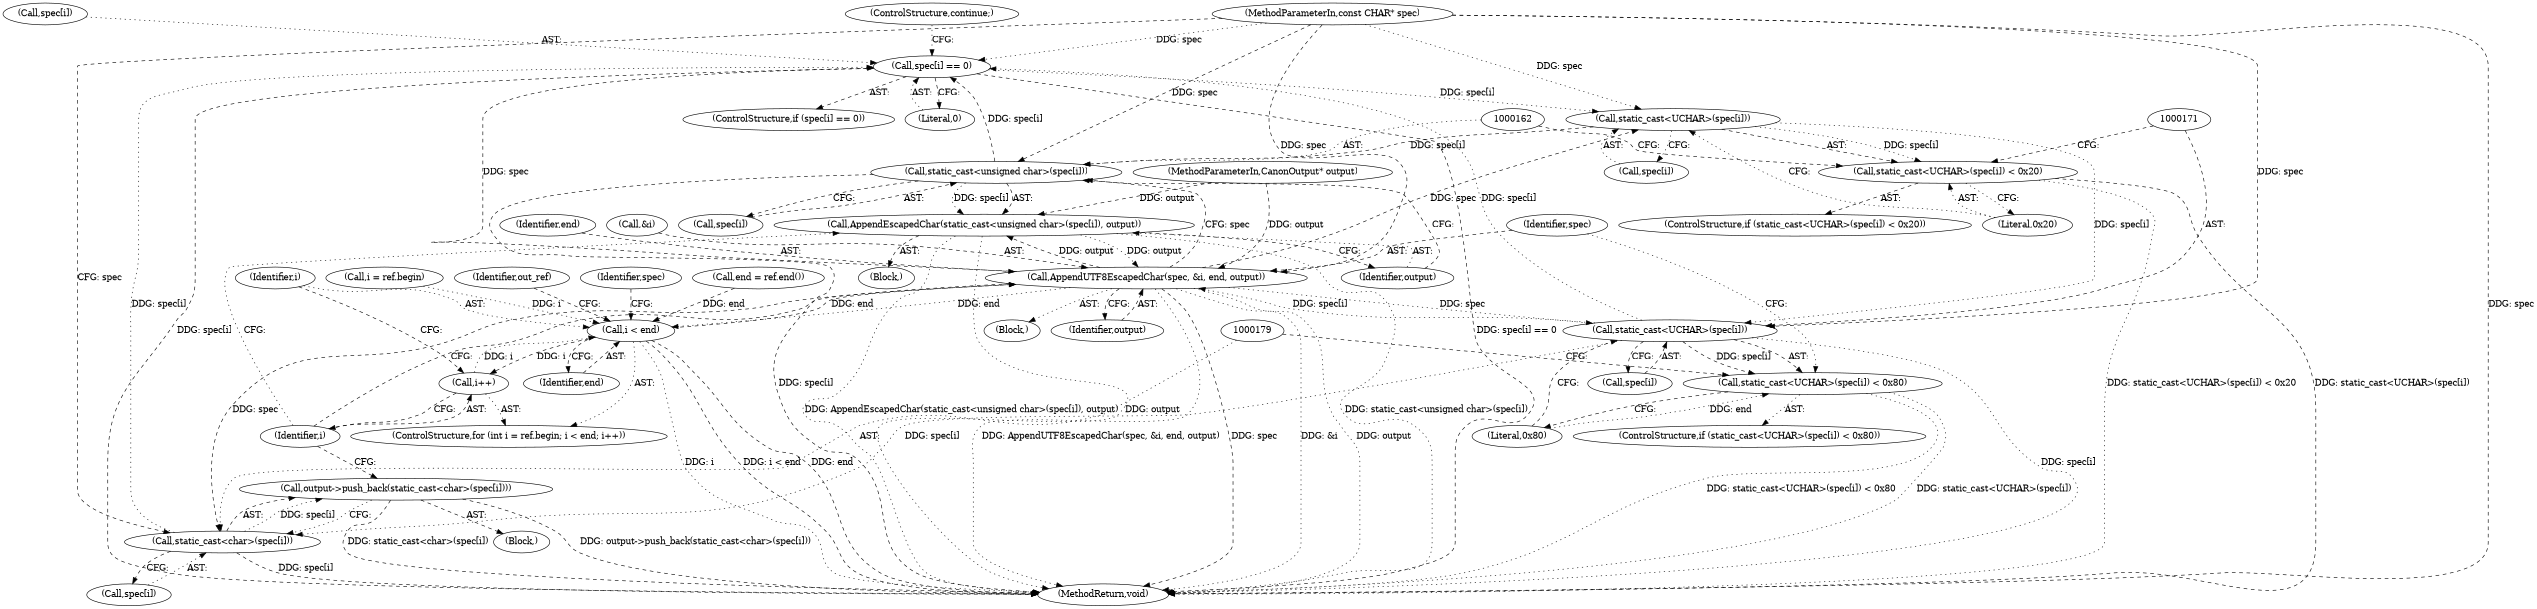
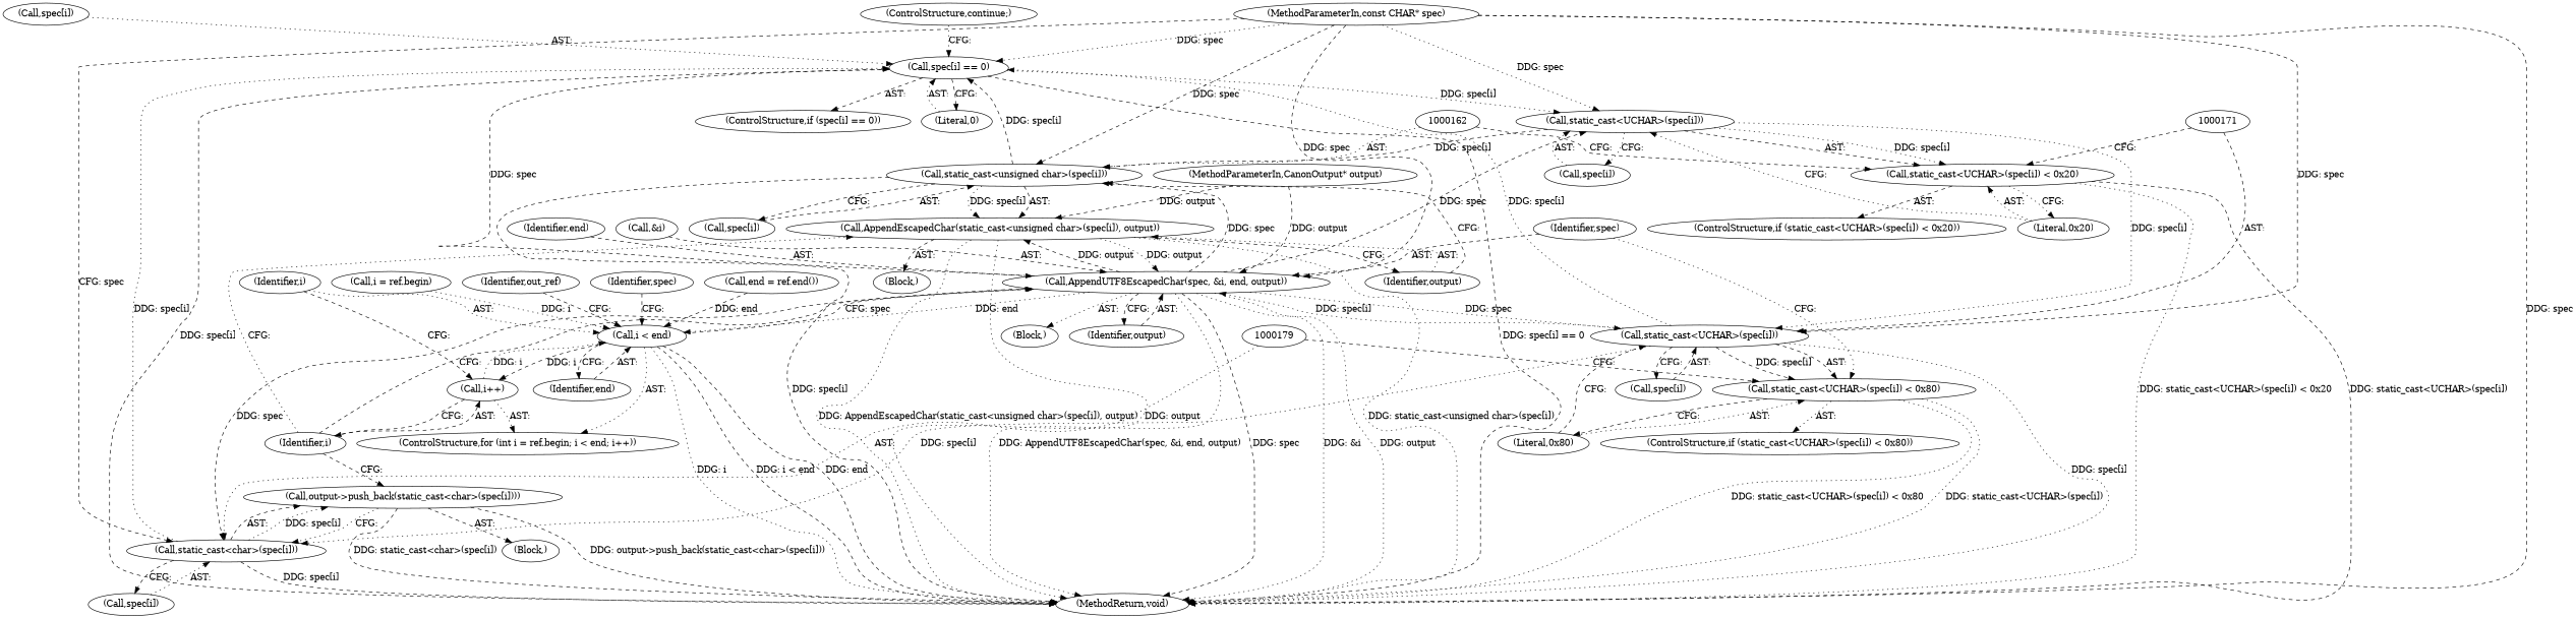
  digraph {
    edge [style=dashed]
    n1 [label="(MethodParameterIn,const CHAR* spec)"]
    n2 [label="(Call,spec[i] == 0)"]
    n3 [label="(Call,static_cast<UCHAR>(spec[i]))"]
    n4 [label="(Call,static_cast<unsigned char>(spec[i]))"]
    n5 [label="(Call,AppendUTF8EscapedChar(spec, &i, end, output))"]
    n6 [label="(Call,static_cast<UCHAR>(spec[i]))"]
    n7 [label="(Call,static_cast<char>(spec[i]))"]
    n8 [label="(MethodReturn,void)"]
    n9 [label="(ControlStructure,if (spec[i] == 0))"]
    n10 [label="(Literal,0)"]
    n11 [label="(Call,static_cast<UCHAR>(spec[i]) < 0x20)"]
    n12 [label="(Call,spec[i])"]
    n13 [label="(Call,AppendEscapedChar(static_cast<unsigned char>(spec[i]), output))"]
    n14 [label="(Call,spec[i])"]
    n15 [label="(Call,i < end)"]
    n16 [label="(Block,)"]
    n17 [label="(Identifier,output)"]
    n18 [label="(Call,static_cast<UCHAR>(spec[i]) < 0x80)"]
    n19 [label="(Call,spec[i])"]
    n20 [label="(Call,output->push_back(static_cast<char>(spec[i])))"]
    n21 [label="(Call,spec[i])"]
    n22 [label="(ControlStructure,if (static_cast<UCHAR>(spec[i]) < 0x20))"]
    n23 [label="(Literal,0x20)"]
    n24 [label="(Block,)"]
    n25 [label="(Identifier,output)"]
    n26 [label="(Call,i++)"]
    n27 [label="(Identifier,end)"]
    n28 [label="(ControlStructure,for (int i = ref.begin; i < end; i++))"]
    n29 [label="(Identifier,i)"]
    n30 [label="(Literal,0x80)"]
    n31 [label="(ControlStructure,if (static_cast<UCHAR>(spec[i]) < 0x80))"]
    n32 [label="(Block,)"]
    n33 [label="(Identifier,spec)"]
    n34 [label="(Call,spec[i])"]
    n35 [label="(Call,i = ref.begin)"]
    n36 [label="(MethodParameterIn,CanonOutput* output)"]
    n37 [label="(Identifier,i)"]
    n38 [label="(Identifier,out_ref)"]
    n39 [label="(Identifier,end)"]
    n40 [label="(Identifier,spec)"]
    n41 [label="(Call,end = ref.end())"]
    n42 [label="(ControlStructure,continue;)"]
    n43 [label="(Call,&i)"]
    1000162
    1000171
    1000179
    n1 -> n2 [label="DDG: spec" style=dotted]
    n1 -> n3 [label="DDG: spec" style=dotted]
    n1 -> n4 [label="DDG: spec"]
    n1 -> n5 [label="DDG: spec"]
    n1 -> n6 [label="DDG: spec"]
    n1 -> n7 [label="CFG: spec"]
    n1 -> n8 [label="DDG: spec"]
    n2 -> n3 [label="DDG: spec[i]" style=dotted]
    n2 -> n8 [label="DDG: spec[i]"]
    n2 -> n8 [label="DDG: spec[i] == 0"]
    n2 -> n9 [label="AST: "]
    n2 -> n10 [label="CFG: "]
    n3 -> n4 [label="DDG: spec[i]"]
    n3 -> n6 [label="DDG: spec[i]" style=dotted]
    n3 -> n11 [label="AST: "]
    n3 -> n11 [label="DDG: spec[i]" style=dotted]
    n3 -> n12 [label="CFG: " style=dotted]
    n4 -> n2 [label="DDG: spec[i]"]
    n4 -> n8 [label="DDG: spec[i]"]
    n4 -> n13 [label="AST: "]
    n4 -> n13 [label="DDG: spec[i]" style=dotted]
    n4 -> n14 [label="CFG: "]
    n5 -> n2 [label="DDG: spec"]
    n5 -> n3 [label="DDG: spec"]
-   n5 -> n4 [label="CFG: spec"]
+   n5 -> n4 [label="DDG: spec"]
    n5 -> n6 [label="DDG: spec" style=dotted]
    n5 -> n7 [label="DDG: spec"]
    n5 -> n8 [label="DDG: AppendUTF8EscapedChar(spec, &i, end, output)" style=dotted]
    n5 -> n8 [label="DDG: spec"]
    n5 -> n8 [label="DDG: &i" style=dotted]
    n5 -> n8 [label="DDG: output" style=dotted]
    n5 -> n13 [label="DDG: output"]
    n5 -> n15 [label="DDG: end" style=dotted]
    n5 -> n16 [label="AST: " style=dotted]
    n5 -> n17 [label="CFG: "]
    n6 -> n2 [label="DDG: spec[i]" style=dotted]
    n6 -> n5 [label="DDG: spec[i]" style=dotted]
    n6 -> n7 [label="DDG: spec[i]" style=dotted]
    n6 -> n8 [label="DDG: spec[i]" style=dotted]
    n6 -> n18 [label="AST: "]
    n6 -> n18 [label="DDG: spec[i]"]
    n6 -> n19 [label="CFG: "]
    n7 -> n2 [label="DDG: spec[i]" style=dotted]
    n7 -> n8 [label="DDG: spec[i]"]
    n7 -> n20 [label="AST: "]
    n7 -> n20 [label="DDG: spec[i]" style=dotted]
    n7 -> n21 [label="CFG: "]
    n10 -> n2 [label="AST: " style=dotted]
    n11 -> n8 [label="DDG: static_cast<UCHAR>(spec[i])"]
    n11 -> n8 [label="DDG: static_cast<UCHAR>(spec[i]) < 0x20" style=dotted]
    n11 -> n22 [label="AST: "]
    n11 -> n23 [label="CFG: " style=dotted]
    n12 -> n3 [label="AST: " style=dotted]
    n13 -> n5 [label="DDG: output" style=dotted]
    n13 -> n8 [label="DDG: AppendEscapedChar(static_cast<unsigned char>(spec[i]), output)" style=dotted]
    n13 -> n8 [label="DDG: output" style=dotted]
    n13 -> n8 [label="DDG: static_cast<unsigned char>(spec[i])" style=dotted]
    n13 -> n24 [label="AST: "]
    n13 -> n25 [label="CFG: "]
    n14 -> n4 [label="AST: "]
-   n15 -> n5 [label="DDG: end"]
+   n15 -> n5 [label="CFG: spec"]
    n15 -> n8 [label="DDG: i" style=dotted]
    n15 -> n8 [label="DDG: i < end"]
    n15 -> n8 [label="DDG: end"]
    n15 -> n26 [label="DDG: i"]
    n15 -> n27 [label="CFG: "]
    n15 -> n28 [label="AST: " style=dotted]
    n17 -> n5 [label="AST: "]
    n18 -> n8 [label="DDG: static_cast<UCHAR>(spec[i]) < 0x80" style=dotted]
    n18 -> n8 [label="DDG: static_cast<UCHAR>(spec[i])" style=dotted]
    n18 -> n30 [label="CFG: "]
    n18 -> n31 [label="AST: " style=dotted]
    n19 -> n6 [label="AST: "]
    n20 -> n7 [label="CFG: " style=dotted]
    n20 -> n8 [label="DDG: static_cast<char>(spec[i])"]
    n20 -> n8 [label="DDG: output->push_back(static_cast<char>(spec[i]))"]
    n20 -> n32 [label="AST: "]
    n21 -> n7 [label="AST: " style=dotted]
    n23 -> n3 [label="CFG: " style=dotted]
    n23 -> n11 [label="AST: " style=dotted]
    n25 -> n4 [label="CFG: "]
    n25 -> n13 [label="AST: " style=dotted]
    n26 -> n15 [label="DDG: i" style=dotted]
    n26 -> n28 [label="AST: " style=dotted]
    n26 -> n29 [label="CFG: "]
    n27 -> n15 [label="AST: "]
    n29 -> n5 [label="CFG: "]
    n29 -> n13 [label="CFG: " style=dotted]
    n29 -> n20 [label="CFG: "]
    n29 -> n26 [label="AST: "]
    n30 -> n6 [label="CFG: "]
-   n30 -> n18 [label="DDG: end" style=dotted]
+   n30 -> n18 [label="AST: " style=dotted]
    n33 -> n5 [label="AST: "]
    n33 -> n18 [label="CFG: " style=dotted]
    n34 -> n2 [label="AST: " style=dotted]
    n35 -> n15 [label="DDG: i" style=dotted]
    n36 -> n5 [label="DDG: output"]
    n36 -> n13 [label="DDG: output"]
    n37 -> n15 [label="AST: " style=dotted]
    n37 -> n26 [label="CFG: "]
    n38 -> n15 [label="CFG: "]
    n39 -> n5 [label="AST: "]
    n40 -> n15 [label="CFG: "]
    n41 -> n15 [label="DDG: end"]
    n42 -> n2 [label="CFG: " style=dotted]
    n43 -> n5 [label="AST: "]
    1000162 -> n4 [label="AST: " style=dotted]
    1000162 -> n11 [label="CFG: "]
    1000171 -> n6 [label="AST: "]
    1000171 -> n11 [label="CFG: "]
    1000179 -> n7 [label="AST: " style=dotted]
    1000179 -> n18 [label="CFG: "]
  }
